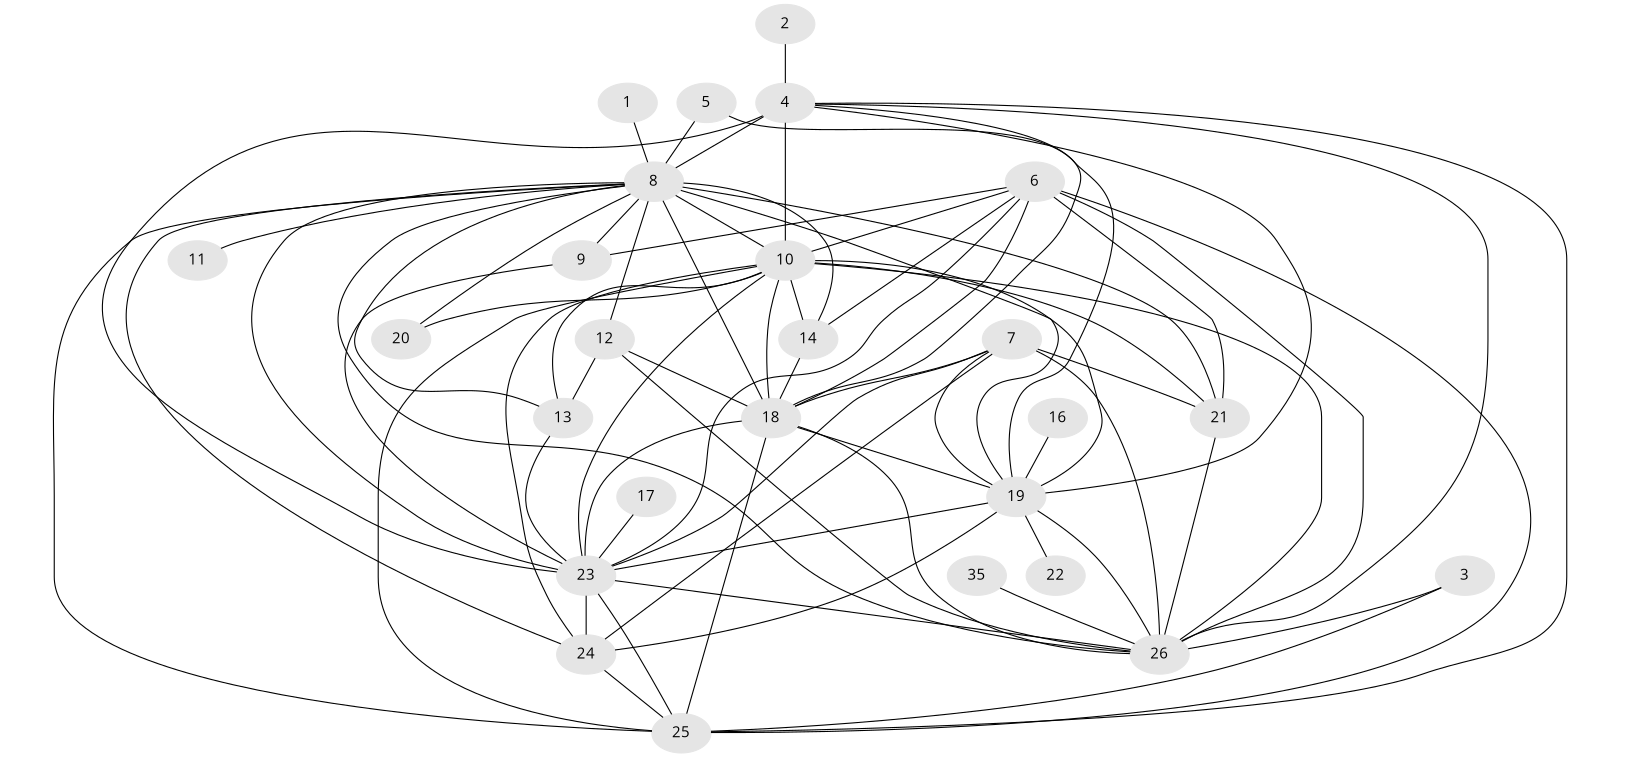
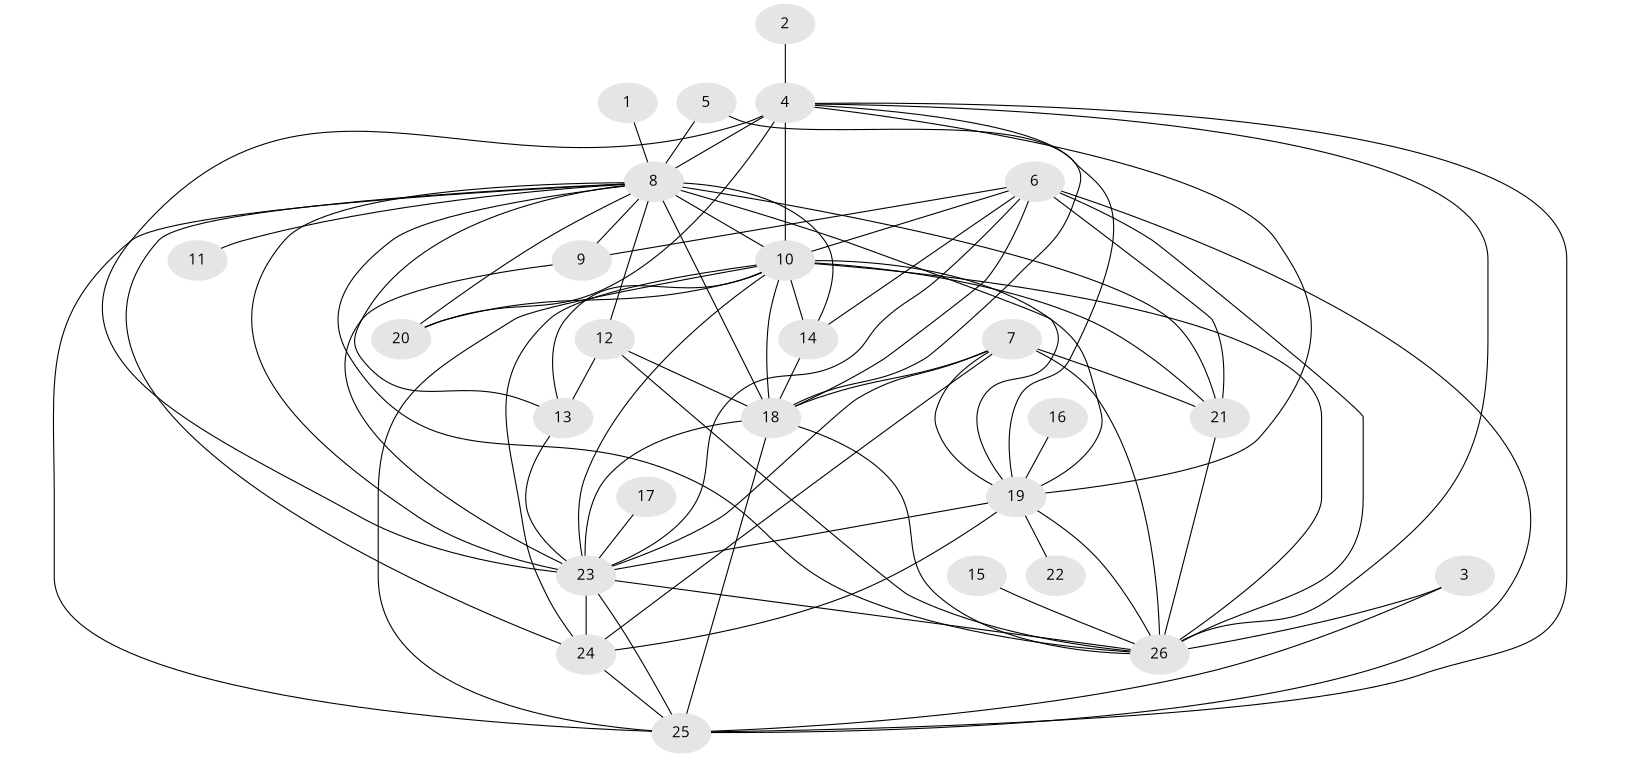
  graph {
    fontname="Open Sans"
    node [color=gray90 fontname="Open Sans" style=filled]
    edge [fontname="Open Sans" weight=1.0]
    1
    8
    25
    26
    10
    18
    19
    20
    23
    9
    14
    21
    24
    11
    12
    13
    2
    4
    3
    7
    22
    5
    6
-   15 [label=35]
+   15
    16
    17
    1 -- 8
    8 -- 25
    8 -- 26
    8 -- 10 [weight=4.0]
    8 -- 18 [weight=4.0]
    8 -- 19 [weight=2.0]
    8 -- 20 [weight=2.0]
    8 -- 23 [weight=2.0]
    8 -- 9
    8 -- 14
    8 -- 21
    8 -- 24 [weight=2.0]
    8 -- 11
    8 -- 12 [weight=2.0]
    8 -- 13
    10 -- 25
    10 -- 26 [weight=3.0]
    10 -- 18 [weight=5.0]
    10 -- 19 [weight=4.0]
    10 -- 20 [weight=2.0]
    10 -- 23 [weight=3.0]
    10 -- 14
    10 -- 21 [weight=3.0]
    10 -- 24
    10 -- 13
    18 -- 25
    18 -- 26 [weight=2.0]
-   18 -- 19 [weight=7.0]
    18 -- 23 [weight=3.0]
    19 -- 26 [weight=2.0]
    19 -- 23 [weight=2.0]
    19 -- 24
    19 -- 22 [weight=3.0]
    23 -- 25
    23 -- 26
    23 -- 24
    9 -- 23
    14 -- 18
    21 -- 26 [weight=2.0]
    24 -- 25
    12 -- 26
    12 -- 18 [weight=4.0]
    12 -- 13
    13 -- 23
    2 -- 4
    4 -- 8
    4 -- 25
    4 -- 26
    4 -- 10 [weight=4.0]
    4 -- 18 [weight=2.0]
    4 -- 19 [weight=2.0]
+   4 -- 20
    4 -- 23 [weight=2.0]
    3 -- 25
    3 -- 26
    7 -- 26 [weight=2.0]
    7 -- 18
    7 -- 19 [weight=2.0]
    7 -- 23
    7 -- 21
    7 -- 24
    5 -- 8
    5 -- 19
    6 -- 25
    6 -- 26
    6 -- 10
    6 -- 18 [weight=2.0]
    6 -- 23
    6 -- 9
    6 -- 14
    6 -- 21
    15 -- 26
    16 -- 19
    17 -- 23
  }
